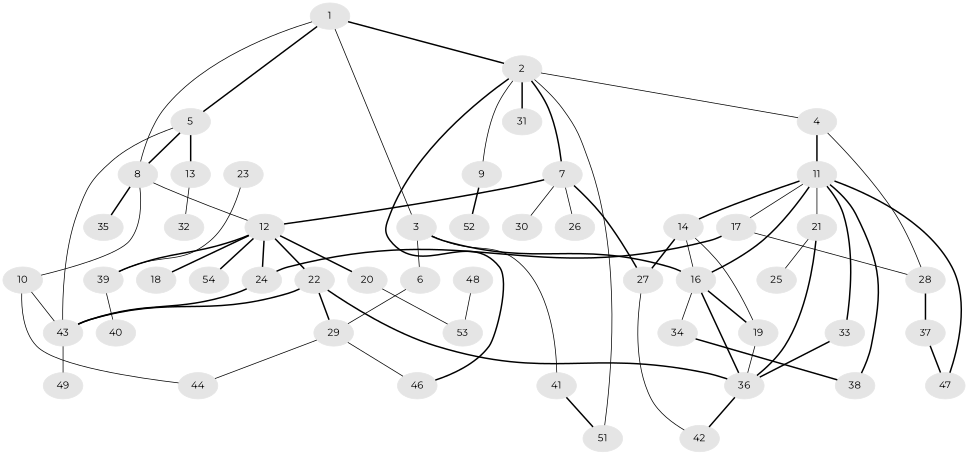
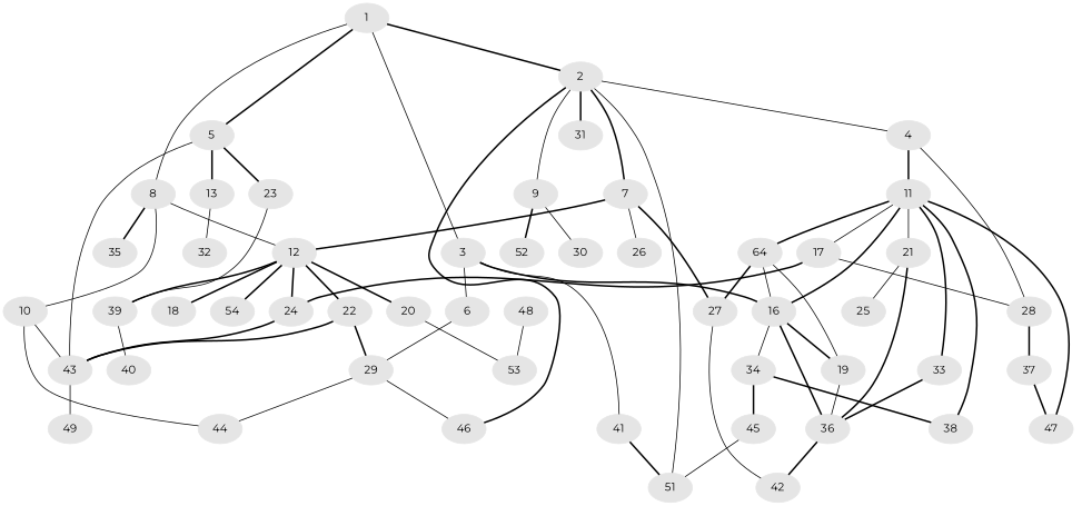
  graph {
    fontname=Montserrat
    node [color=gray90 fontname=Montserrat style=filled]
    edge [fontname=Montserrat style=bold]
    1
    2
    3
    5
    8
    4
    7
    9
    31
    46
    51
    6
    16
    41
    13
    23
    43
    12
    10
    35
    11
    28
    26
    27
    30
    52
    29
    19
    34
    36
-   14
+   14 [label=64]
    17
    21
    33
    38
    47
    37
    32
    39
    49
    44
    18
    20
    22
    24
    54
    42
    25
    53
    40
    48
+   45
    1 -- 2
    1 -- 3 [style=solid]
    1 -- 5
    1 -- 8 [style=solid]
    2 -- 4 [style=solid]
    2 -- 7
    2 -- 9 [style=solid]
    2 -- 31
    2 -- 46
    2 -- 51 [style=solid]
    3 -- 6 [style=solid]
    3 -- 16
    3 -- 41 [style=solid]
    5 -- 13
-   5 -- 8
+   5 -- 23
    5 -- 43 [style=solid]
    8 -- 12 [style=solid]
    8 -- 10 [style=solid]
    8 -- 35
    4 -- 11
    4 -- 28 [style=solid]
    7 -- 12
    7 -- 26 [style=solid]
    7 -- 27
-   7 -- 30 [style=solid]
+   9 -- 30 [style=solid]
    9 -- 52
    6 -- 29 [style=solid]
    16 -- 19
    16 -- 34 [style=solid]
    16 -- 36
    41 -- 51
    13 -- 32 [style=solid]
    23 -- 39 [style=solid]
    43 -- 49 [style=solid]
    12 -- 39
    12 -- 18
    12 -- 20
    12 -- 22
    12 -- 24
    12 -- 54
    10 -- 43 [style=solid]
    10 -- 44 [style=solid]
    11 -- 16
    11 -- 14
    11 -- 17 [style=solid]
    11 -- 21 [style=solid]
    11 -- 33
    11 -- 38
    11 -- 47
    28 -- 37
    27 -- 42 [style=solid]
    29 -- 46 [style=solid]
    29 -- 44 [style=solid]
    19 -- 36 [style=solid]
    34 -- 38
+   34 -- 45
    36 -- 42
    14 -- 16 [style=solid]
    14 -- 27
    14 -- 19 [style=solid]
    17 -- 28 [style=solid]
    17 -- 24
    21 -- 36
    21 -- 25 [style=solid]
    33 -- 36
    37 -- 47
    39 -- 40 [style=solid]
    20 -- 53 [style=solid]
    22 -- 43
    22 -- 29
-   22 -- 36
    24 -- 43
    48 -- 53 [style=solid]
+   45 -- 51 [style=solid]
  }
